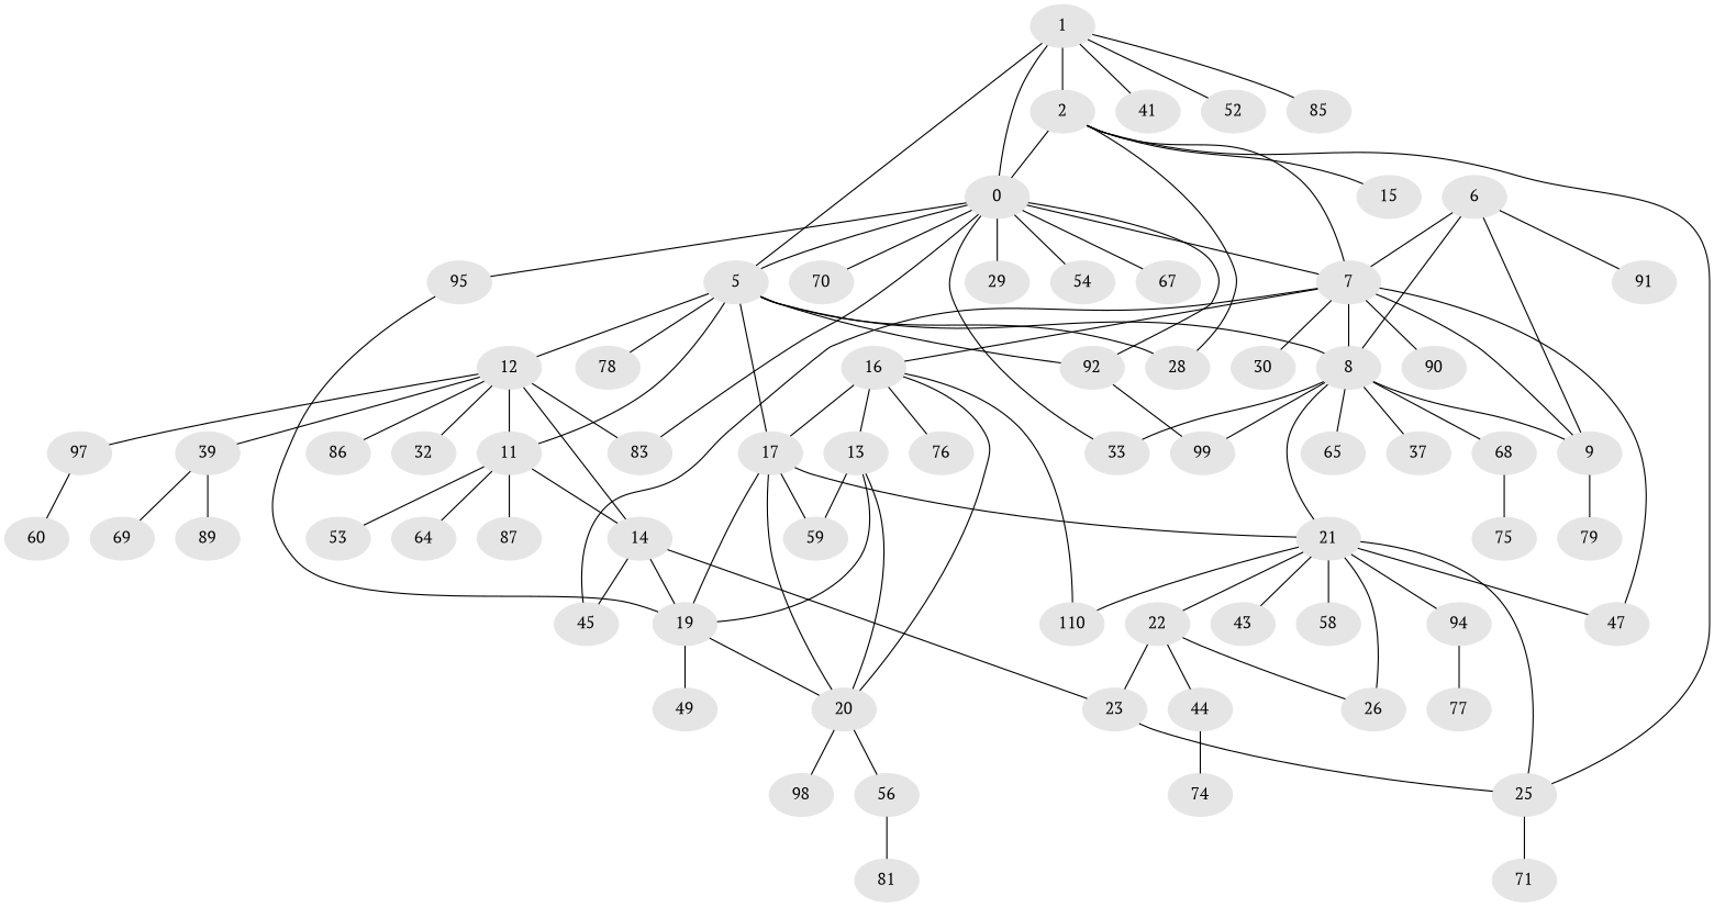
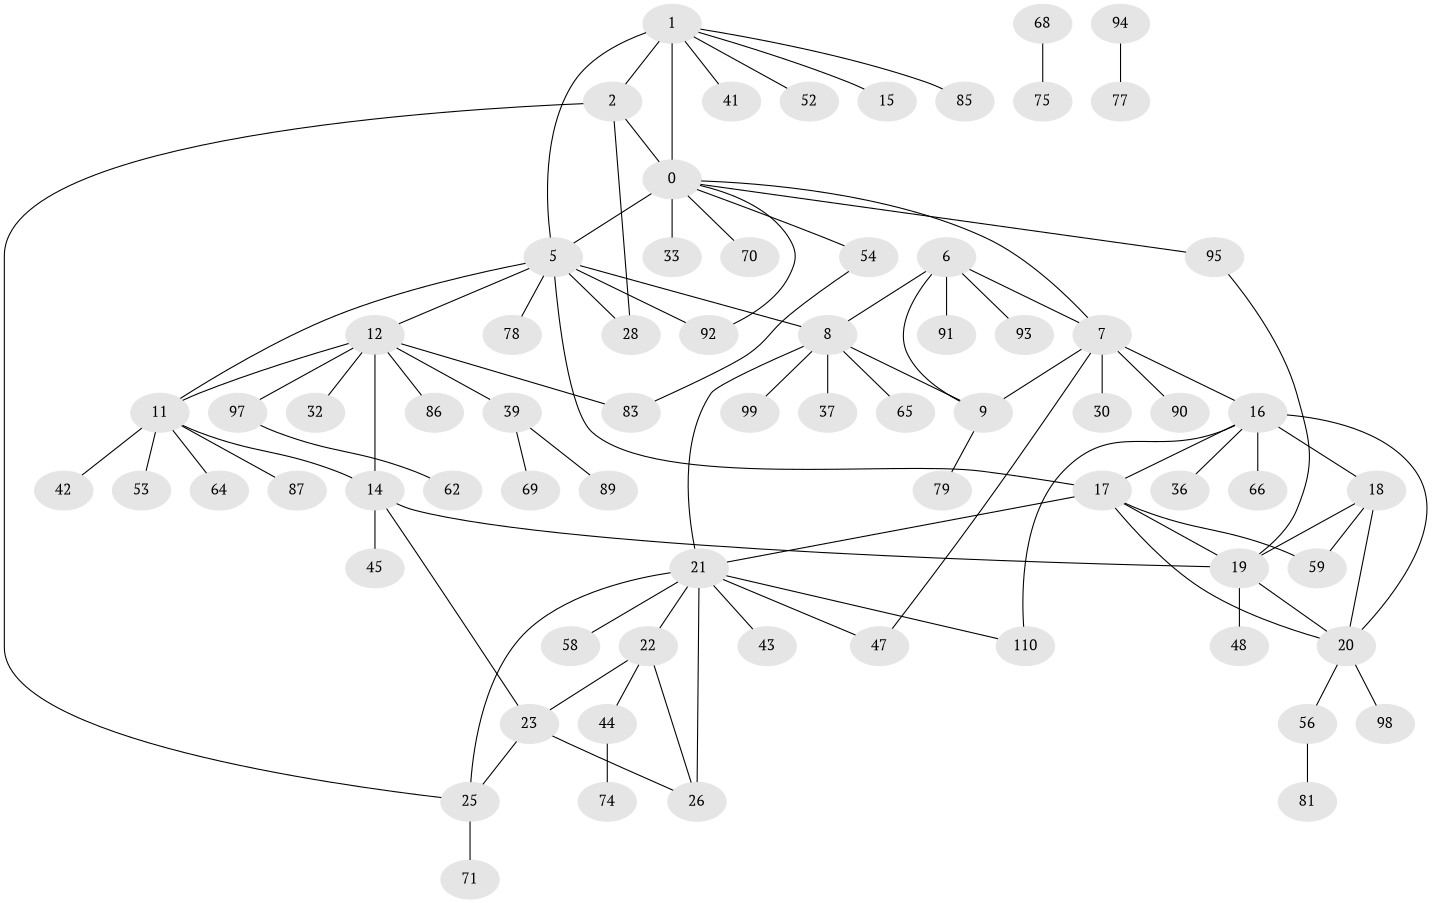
  graph {
    fontname="PT Serif"
    node [color=gray90 fontname="PT Serif" style=filled]
    edge [fontname="PT Serif"]
    1 [super="+3"]
    2 [super="+38"]
    n3 [label=0 super="+31"]
    5 [super="+11"]
    41
    52
    n7 [label=15]
    85
    7 [super="+35"]
    25 [super="+57"]
    28
-   29
    54
    n14 [label=33]
-   67
    70 [super="+72"]
    83
    92 [super="+96"]
    95
    8 [super="+10"]
    12 [super="+97"]
    n22 [label=11 super="+50"]
    17 [super="+49"]
    78
    9
    16 [super="+80"]
    30
    45
    47
    90
    71
    99
    19 [super="+51"]
    21 [super="+24"]
    37
    n36 [label=68 super="+73"]
    65 [super="+69"]
    14 [super="+15"]
    n39 [label=97]
    32
    39
    86
+   42
    53
    64
    87
    23 [super="+88"]
    20 [super="+68"]
    59
    6 [super="+76"]
    91
+   93
    79
-   18 [super="+33" label=13]
-   36 [label=76]
+   18 [super="+33"]
+   36
+   66
    n57 [label=110]
    22 [super="+40"]
    43
    58
    94
    26
    75
-   60
+   60 [label=62]
    89
    n66 [label=69]
-   48 [label=49]
+   48
    56
    98
    81
    44 [super="+46"]
    77
    74
    1 -- 2 [weight=2]
    1 -- n3 [weight=2]
    1 -- 5 [weight=2]
    1 -- 41
    1 -- 52
-   2 -- n7
+   1 -- n7
    1 -- 85
    2 -- n3
-   2 -- 7
    2 -- 25
    2 -- 28
    n3 -- 5 [weight=2]
    n3 -- 7
-   n3 -- 29
    n3 -- 54
    n3 -- n14
-   n3 -- 67
    n3 -- 70
-   n3 -- 83
+   54 -- 83
    n3 -- 92
    n3 -- 95
    5 -- 28
    5 -- 92
    5 -- 8
    5 -- 12
    5 -- n22
    5 -- 17
    5 -- 78
-   7 -- 8 [weight=2]
    7 -- 9
    7 -- 16
    7 -- 30
-   7 -- 45
    7 -- 47
    7 -- 90
    25 -- 71
-   92 -- 99
    95 -- 19
-   8 -- n14
    8 -- 9 [weight=2]
    8 -- 99
    8 -- 21
    8 -- 37
-   8 -- n36
    8 -- 65
    12 -- 83
    12 -- n22
    12 -- 14 [weight=2]
    12 -- n39
    12 -- 32
    12 -- 39
    12 -- 86
    n22 -- 14 [weight=2]
+   n22 -- 42
    n22 -- 53
    n22 -- 64
    n22 -- 87
    17 -- 19
    17 -- 21
    17 -- 20
    17 -- 59
    9 -- 79
    16 -- 17
    16 -- 20
    16 -- 18
    16 -- 36
+   16 -- 66
    16 -- n57
    19 -- 20
    19 -- 48
    21 -- 25 [weight=2]
    21 -- 47
    21 -- n57
    21 -- 22 [weight=2]
    21 -- 43
    21 -- 58
-   21 -- 94
    21 -- 26 [weight=2]
    n36 -- 75
    14 -- 45
    14 -- 19
    14 -- 23
    n39 -- 60
    39 -- 89
    39 -- n66
    23 -- 25
+   23 -- 26
    20 -- 56
    20 -- 98
    6 -- 7
    6 -- 8 [weight=2]
    6 -- 9
    6 -- 91
+   6 -- 93
    18 -- 19
    18 -- 20
    18 -- 59
    22 -- 23
    22 -- 26
    22 -- 44
    94 -- 77
    56 -- 81
    44 -- 74
  }
